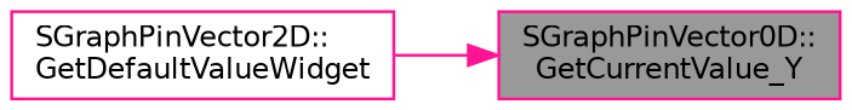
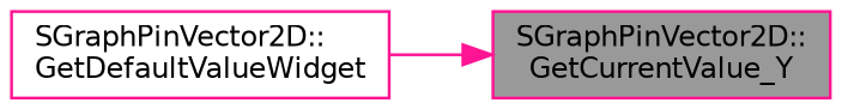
  digraph {
    rankdir=RL
    node [color=deeppink fontname=Helvetica fontsize=10 shape=box style=filled]
-   n1 [fillcolor=grey60 fontcolor=black height=0.2 label="SGraphPinVector0D::\lGetCurrentValue_Y" width=0.4]
+   n1 [fillcolor=grey60 fontcolor=black height=0.2 label="SGraphPinVector2D::\lGetCurrentValue_Y" width=0.4]
    n2 [fillcolor=white height=0.2 label="SGraphPinVector2D::\lGetDefaultValueWidget" width=0.4]
    n1 -> n2 [color=deeppink dir=back fontname=Helvetica fontsize=10 labelfontname=Helvetica labelfontsize=10 style=solid]
  }
